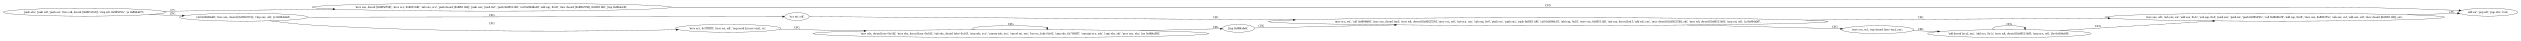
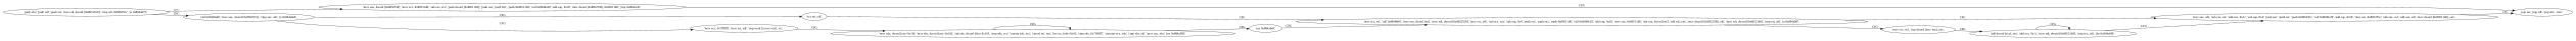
  digraph {
    fontname="Liberation Serif"
    rankdir=LR
    node [fontname="Liberation Serif"]
    edge [fontname="Liberation Serif"]
    n1 [label="'push ebx', 'push edi', 'push esi', 'mov edi, dword [0x80511b8]', 'cmp edi, 0x805255c', 'je 0x804a075', "]
    n2 [label="'mov eax, dword [0x8052558]', 'mov ecx, 0x80511d0', 'sub eax, ecx', 'push dword [0x8051184]', 'push eax', 'push 0x1', 'push 0x80511d0', 'call 0x8048e40', 'add esp, 0x10', 'mov dword [0x8052558], 0x80511d0', 'jmp 0x804a126', "]
    n3 [label="'call 0x8049ad0', 'mov eax, dword [0x8052574]', 'cmp eax, edi', 'je 0x804a0a6', "]
-   n4 [label="'add esi', 'pop edi', 'pop ebx', 'retn',"]
+   n4 [label="'pop esi', 'pop edi', 'pop ebx', 'retn', "]
    n5 [label="'ecx esi, edi',"]
    n6 [label="'mov ecx, 0x7fffffff', 'mov esi, edi', 'nop word [cs:eax+eax], ax', "]
    n7 [label="'mov ecx, esi', 'call 0x8049bf0', 'mov eax, dword [esi]', 'mov edi, dword [0x8052558]', 'mov ecx, edi', 'sub ecx, eax', 'sub esp, 0x4', 'push ecx', 'push eax', 'push 0x80511d0', 'call 0x8048c20', 'add esp, 0x10', 'mov eax, 0x80511d0', 'sub eax, dword [esi]', 'add edi, eax', 'mov dword [0x8052558], edi', 'mov edi, dword [0x80511b8]', 'cmp esi, edi', 'ja 0x804a0ff', "]
    n8 [label="'mov edx, dword [eax+0x14]', 'mov ebx, dword [eax+0x18]', 'sub edx, dword [ebx+0x14]', 'cmp edx, ecx', 'cmovg edx, ecx', 'cmovl esi, eax', 'lea ecx, [edx+0x9]', 'cmp edx, 0x7ffffff7', 'cmovge ecx, edx', 'cmp ebx, edi', 'mov eax, ebx', 'jne 0x804a050', "]
    n9 [label="'mov eax, edi', 'sub eax, esi', 'add eax, 0x1c', 'sub esp, 0x4', 'push eax', 'push esi', 'push 0x805255c', 'call 0x8048c20', 'add esp, 0x10', 'mov eax, 0x805255c', 'sub eax, esi', 'add eax, edi', 'mov dword [0x80511b8], eax', "]
    n10 [label="'mov ecx, esi', 'nop dword [eax+eax], eax', "]
-   n11 [label="'jmp 0x804a0a8', "]
+   n11 [label="'eax 0x804a0a8',"]
    n12 [label="'add dword [ecx], eax', 'add ecx, 0x1c', 'mov edi, dword [0x80511b8]', 'cmp ecx, edi', 'jbe 0x804a0f0', "]
    n1 -> n2 [label=CFG]
    n1 -> n3 [label=CFG]
    n2 -> n4 [label=CFG]
    n3 -> n5 [label=CFG]
    n3 -> n6 [label=CFG]
    n5 -> n7 [label=CFG]
    n6 -> n8 [label=CFG]
    n7 -> n9 [label=CFG]
    n7 -> n10 [label=CFG]
    n8 -> n8 [label=CFG]
    n8 -> n11 [label=CFG]
    n9 -> n4 [label=CFG]
    n10 -> n12 [label=CFG]
    n11 -> n7 [label=CFG]
    n12 -> n9 [label=CFG]
    n12 -> n12 [label=CFG]
  }
